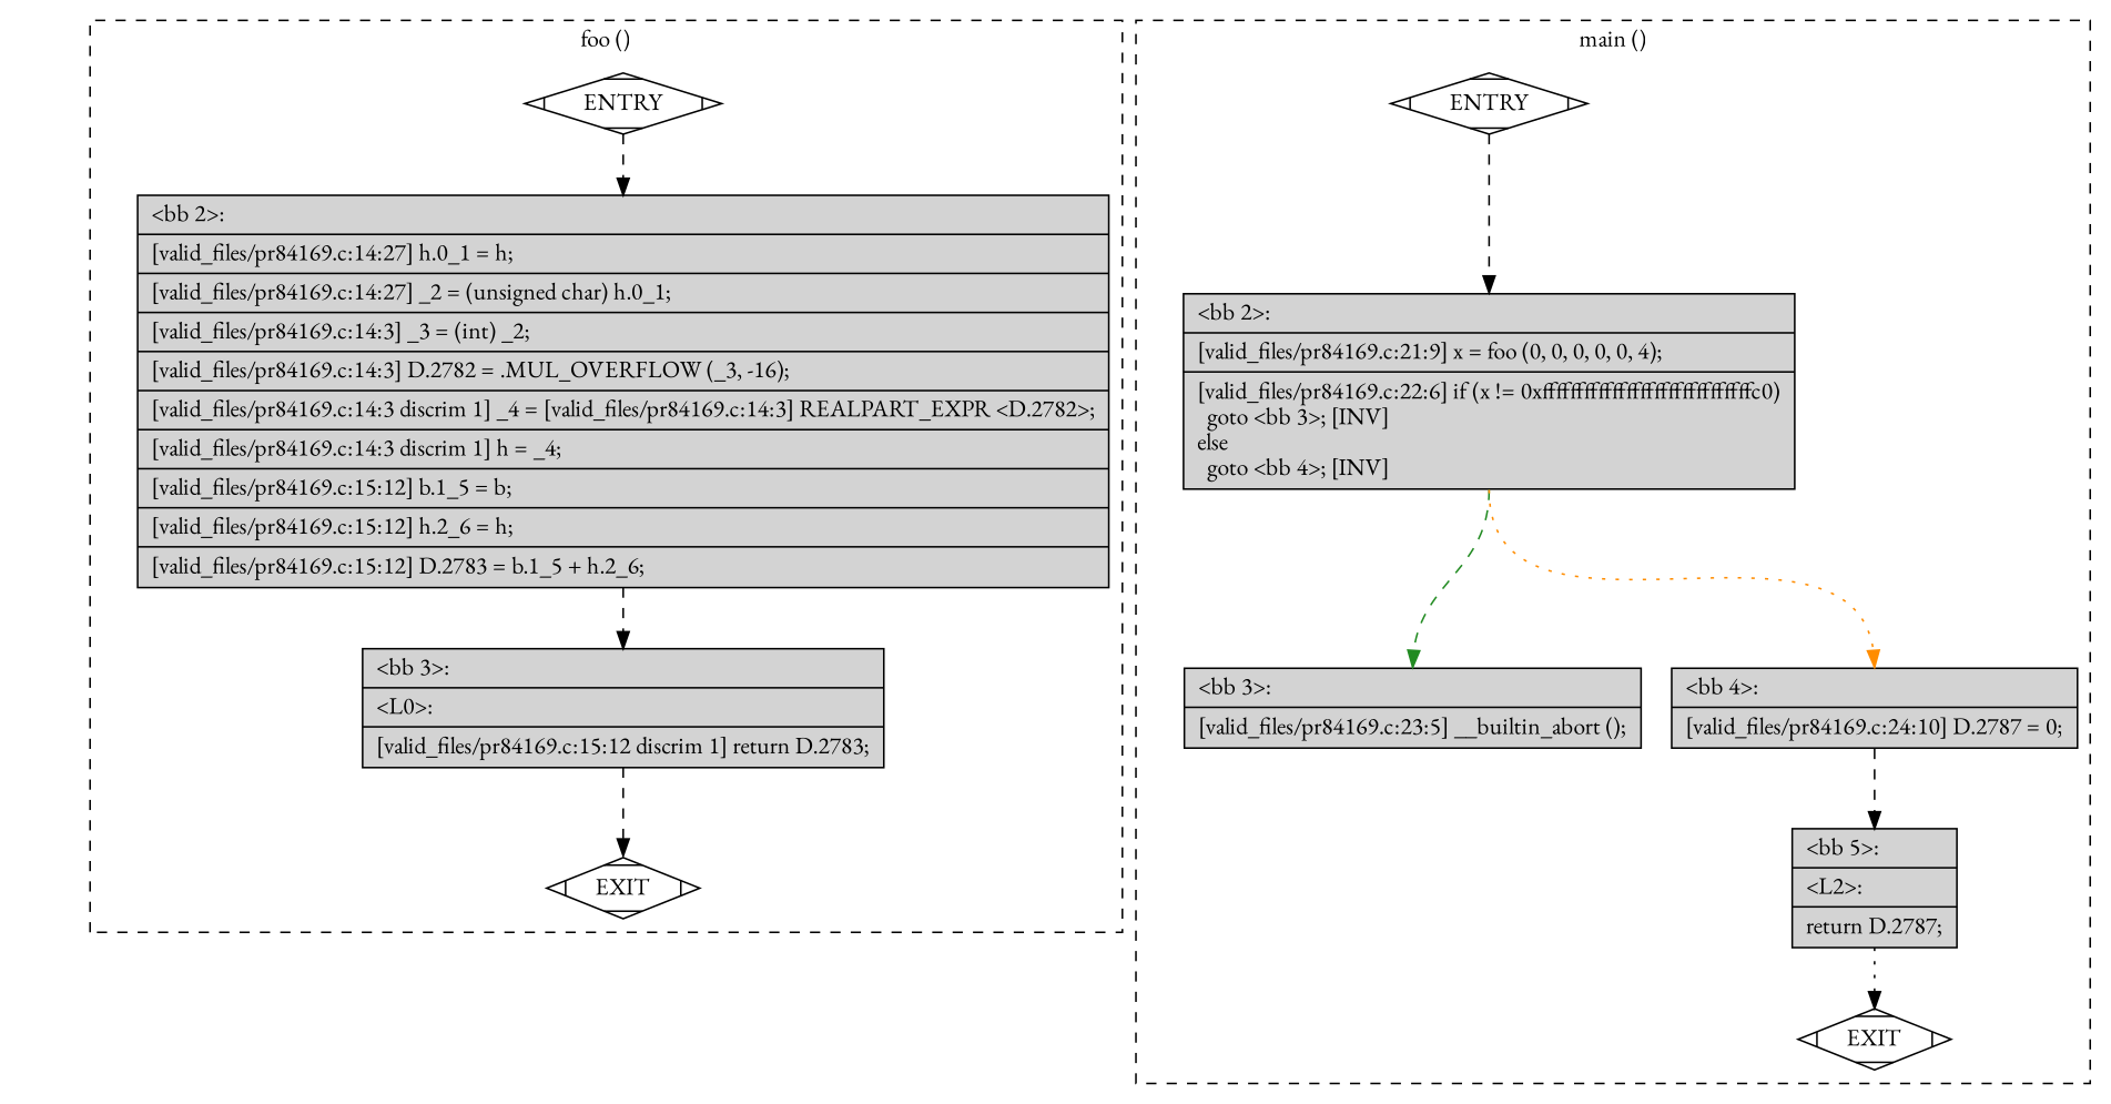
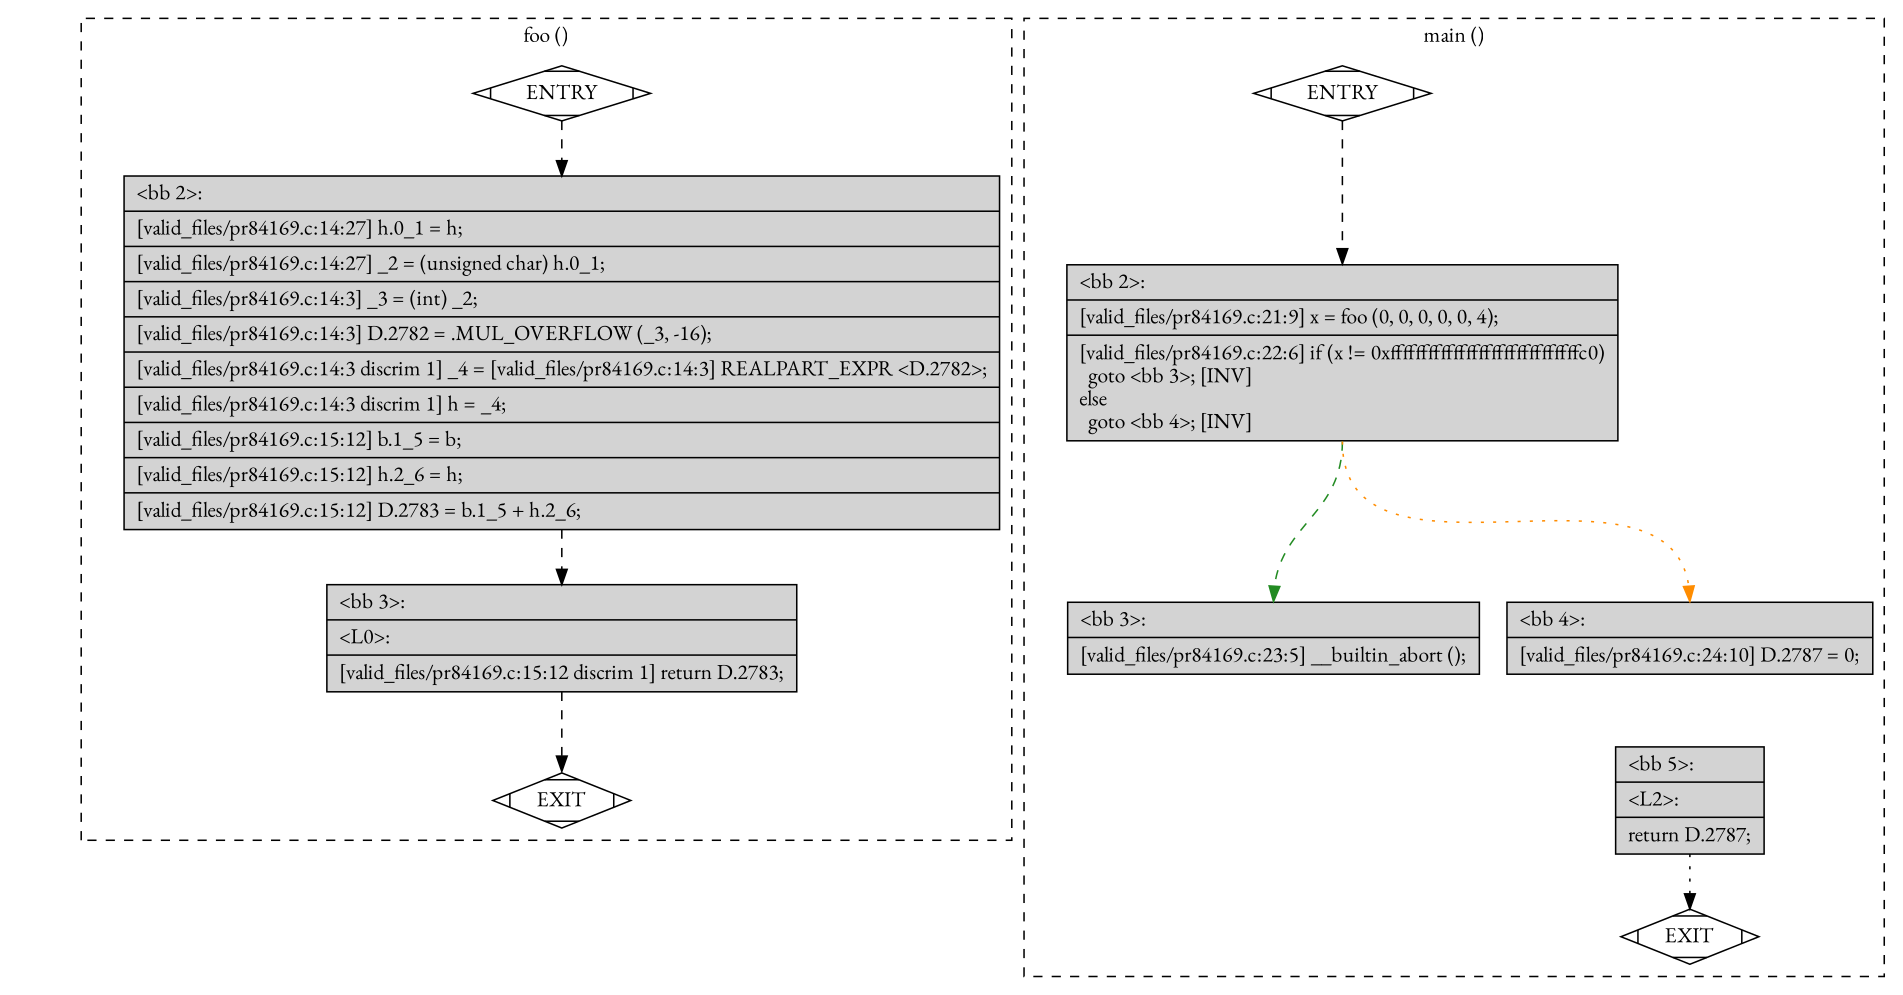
  digraph {
    fontname="EB Garamond"
    node [fillcolor=lightgrey shape=record style=filled fontname="EB Garamond"]
    edge [constraint=true headport=n style=dashed tailport=s fontname="EB Garamond" color=black weight=100]
    n1 [fillcolor=white label=ENTRY shape=Mdiamond]
    n2 [fillcolor=white label=EXIT shape=Mdiamond]
    n3 [label="{\<bb\ 2\>:\l|[valid_files/pr84169.c:14:27]\ h.0_1\ =\ h;\l|[valid_files/pr84169.c:14:27]\ _2\ =\ (unsigned\ char)\ h.0_1;\l|[valid_files/pr84169.c:14:3]\ _3\ =\ (int)\ _2;\l|[valid_files/pr84169.c:14:3]\ D.2782\ =\ .MUL_OVERFLOW\ (_3,\ -16);\l|[valid_files/pr84169.c:14:3\ discrim\ 1]\ _4\ =\ [valid_files/pr84169.c:14:3]\ REALPART_EXPR\ \<D.2782\>;\l|[valid_files/pr84169.c:14:3\ discrim\ 1]\ h\ =\ _4;\l|[valid_files/pr84169.c:15:12]\ b.1_5\ =\ b;\l|[valid_files/pr84169.c:15:12]\ h.2_6\ =\ h;\l|[valid_files/pr84169.c:15:12]\ D.2783\ =\ b.1_5\ +\ h.2_6;\l}"]
    n4 [label="{\<bb\ 3\>:\l|\<L0\>:\l|[valid_files/pr84169.c:15:12\ discrim\ 1]\ return\ D.2783;\l}"]
    n5 [fillcolor=white label=ENTRY shape=Mdiamond]
    n6 [fillcolor=white label=EXIT shape=Mdiamond]
    n7 [label="{\<bb\ 2\>:\l|[valid_files/pr84169.c:21:9]\ x\ =\ foo\ (0,\ 0,\ 0,\ 0,\ 0,\ 4);\l|[valid_files/pr84169.c:22:6]\ if\ (x\ !=\ 0xffffffffffffffffffffffffffffffc0)\l\ \ goto\ \<bb\ 3\>;\ [INV]\lelse\l\ \ goto\ \<bb\ 4\>;\ [INV]\l}"]
    n8 [label="{\<bb\ 3\>:\l|[valid_files/pr84169.c:23:5]\ __builtin_abort\ ();\l}"]
    n9 [label="{\<bb\ 4\>:\l|[valid_files/pr84169.c:24:10]\ D.2787\ =\ 0;\l}"]
    n10 [label="{\<bb\ 5\>:\l|\<L2\>:\l|return\ D.2787;\l}"]
    subgraph cluster_1 {
      color=black
      label="foo ()"
      style=dashed
      n1
      n2
      n3
      n4
    }
    subgraph cluster_2 {
      color=black
      label="main ()"
      style=dashed
      n5
      n6
      n7
      n8
      n9
      n10
    }
    n1 -> n2 [style=invis color="" weight=""]
    n1 -> n3
    n3 -> n4
    n4 -> n2 [weight=10]
    n5 -> n6 [style=invis color="" weight=""]
    n5 -> n7
    n7 -> n8 [color=forestgreen weight=10]
    n7 -> n9 [color=darkorange style=dotted weight=10]
-   n9 -> n10
    n10 -> n6 [style=dotted weight=10]
  }
